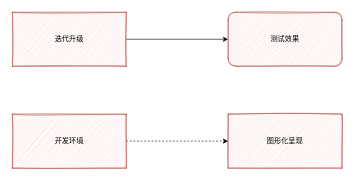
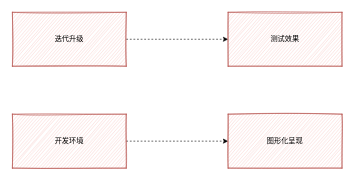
  <mxCell id="0" />
  <mxCell id="1" parent="0" />
- <mxCell id="2" style="edgeStyle=orthogonalEdgeStyle;curved=0;rounded=1;sketch=0;orthogonalLoop=1;jettySize=auto;html=1;exitX=1;exitY=0.5;exitDx=0;exitDy=0;" edge="1" parent="1" source="3" target="4"><mxGeometry relative="1" as="geometry" /></mxCell>
+ <mxCell id="2" style="edgeStyle=orthogonalEdgeStyle;curved=0;rounded=1;sketch=0;orthogonalLoop=1;jettySize=auto;html=1;exitX=1;exitY=0.5;exitDx=0;exitDy=0;dashed=1;" edge="1" parent="1" source="3" target="4"><mxGeometry relative="1" as="geometry" /></mxCell>
  <mxCell id="3" value="迭代升级" style="rounded=0;whiteSpace=wrap;html=1;sketch=1;fillColor=#f8cecc;strokeColor=#b85450;" vertex="1" parent="1"><mxGeometry x="20" y="20" width="190" height="90" as="geometry" /></mxCell>
- <mxCell id="4" value="测试效果" style="whiteSpace=wrap;html=1;sketch=1;fillColor=#f8cecc;strokeColor=#b85450;rounded=1;" vertex="1" parent="1"><mxGeometry x="380" y="20" width="190" height="90" as="geometry" /></mxCell>
+ <mxCell id="4" value="测试效果" style="rounded=0;whiteSpace=wrap;html=1;sketch=1;fillColor=#f8cecc;strokeColor=#b85450;" vertex="1" parent="1"><mxGeometry x="380" y="20" width="190" height="90" as="geometry" /></mxCell>
  <mxCell id="5" style="edgeStyle=orthogonalEdgeStyle;curved=0;rounded=1;sketch=0;orthogonalLoop=1;jettySize=auto;html=1;exitX=1;exitY=0.5;exitDx=0;exitDy=0;entryX=0;entryY=0.5;entryDx=0;entryDy=0;dashed=1;" edge="1" parent="1" source="6" target="7"><mxGeometry relative="1" as="geometry" /></mxCell>
  <mxCell id="6" value="开发环境" style="rounded=0;whiteSpace=wrap;html=1;sketch=1;fillColor=#f8cecc;strokeColor=#b85450;" vertex="1" parent="1"><mxGeometry x="20" y="190" width="190" height="90" as="geometry" /></mxCell>
  <mxCell id="7" value="图形化呈现" style="rounded=0;whiteSpace=wrap;html=1;sketch=1;fillColor=#f8cecc;strokeColor=#b85450;" vertex="1" parent="1"><mxGeometry x="380" y="190" width="190" height="90" as="geometry" /></mxCell>
